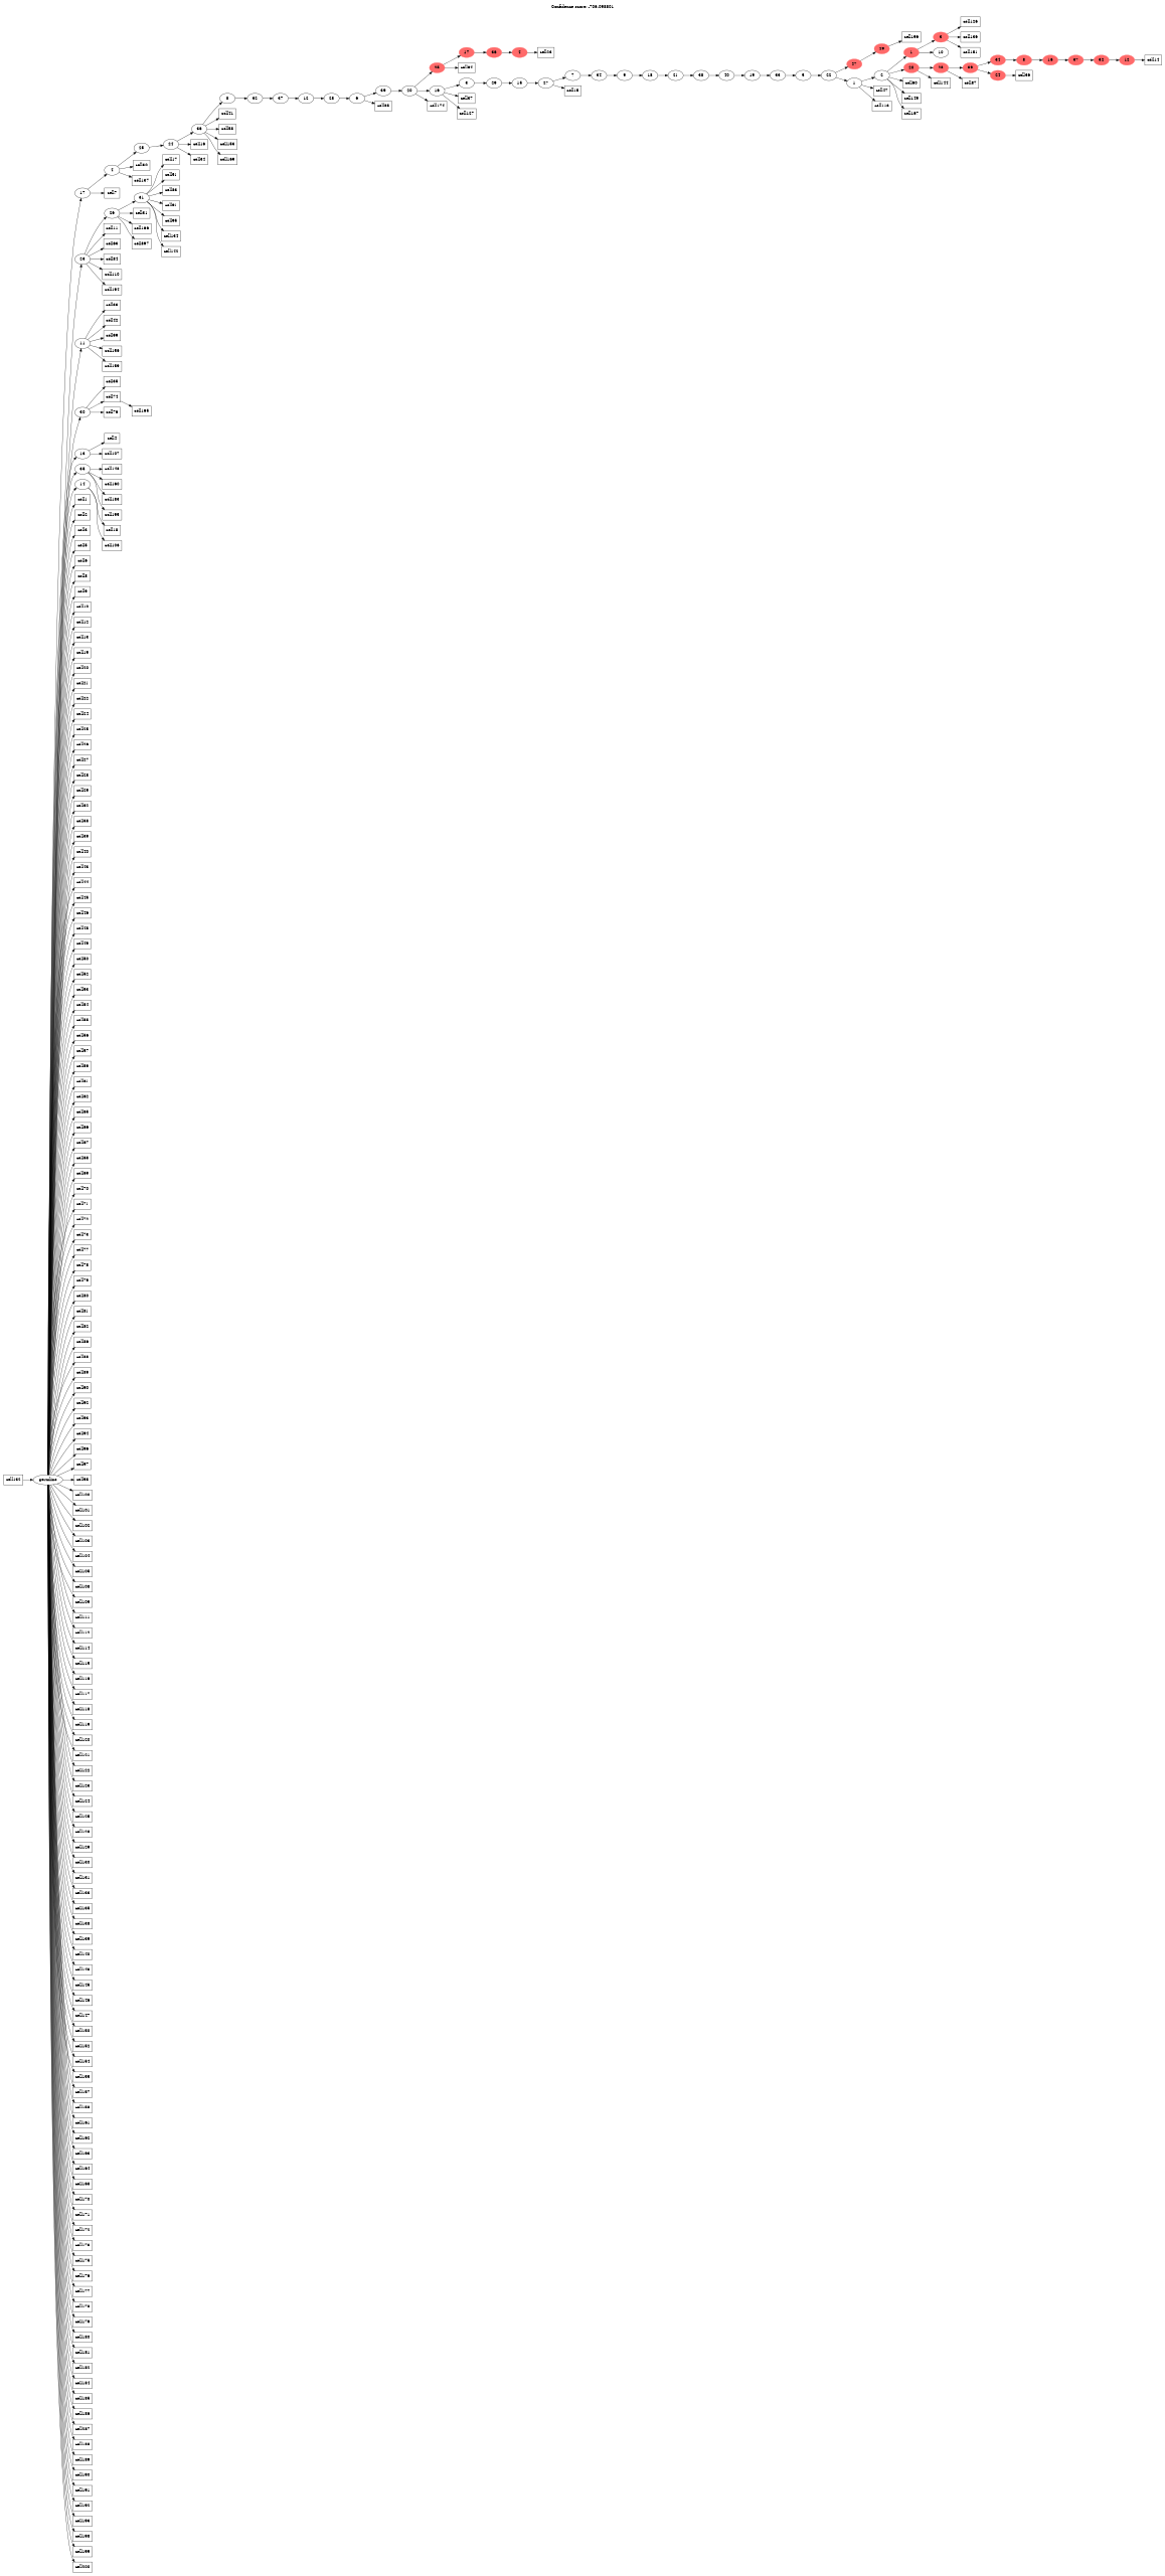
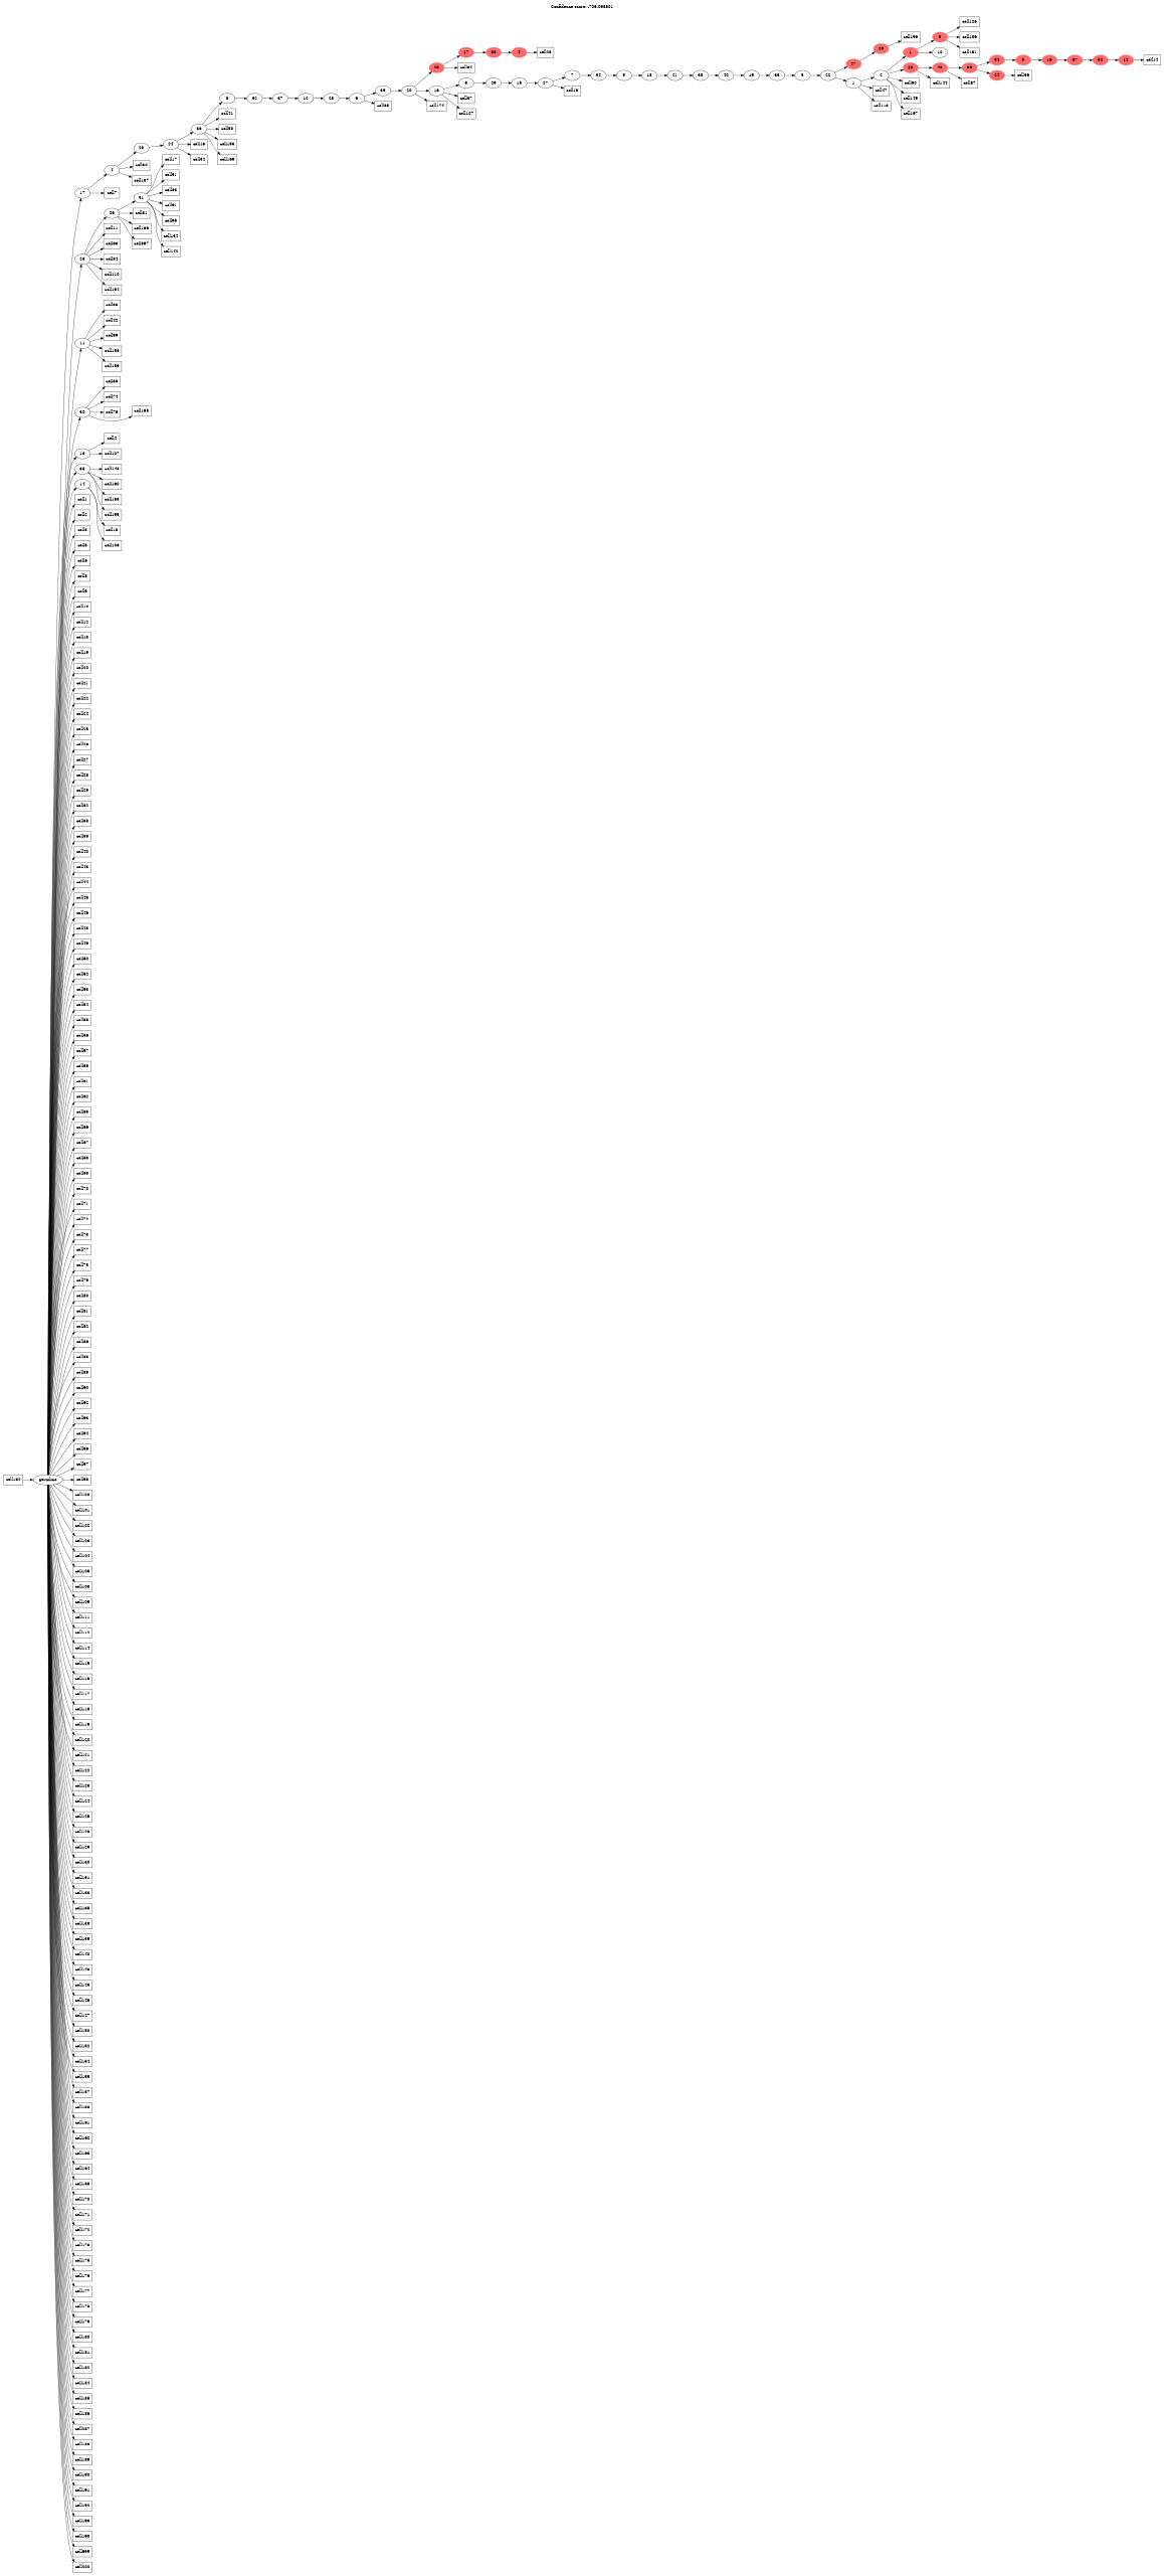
  digraph {
    label="Confidence score: -706.098801"
    labelloc=t
    rankdir=LR
    node [shape=box]
    n1 [color=indianred1 label=36 style=filled shape=""]
    n2 [color=indianred1 label=4 style=filled shape=""]
    cell23
    n4 [color=indianred1 label=17 style=filled shape=""]
    n5 [color=indianred1 label=25 style=filled shape=""]
    cell64
    n7 [color=indianred1 label=27 style=filled shape=""]
    n8 [color=indianred1 label=29 style=filled shape=""]
    cell196
    n10 [color=indianred1 label=1 style=filled shape=""]
    n11 [color=indianred1 label=3 style=filled shape=""]
    n12 [label=10 shape=""]
    cell126
    cell136
    cell151
    n16 [color=indianred1 label=32 style=filled shape=""]
    n17 [color=indianred1 label=12 style=filled shape=""]
    cell14
    n19 [color=indianred1 label=37 style=filled shape=""]
    n20 [color=indianred1 label=16 style=filled shape=""]
    n21 [color=indianred1 label=8 style=filled shape=""]
    n22 [color=indianred1 label=34 style=filled shape=""]
    n23 [color=indianred1 label=39 style=filled shape=""]
    n24 [color=indianred1 label=24 style=filled shape=""]
    cell36
    n26 [color=indianred1 label=28 style=filled shape=""]
    cell87
    n28 [color=indianred1 label=20 style=filled shape=""]
    cell144
    n30 [label=2 shape=""]
    cell60
    cell149
    cell167
    n34 [label=1 shape=""]
    cell47
    cell113
    n37 [label=22 shape=""]
    n38 [label=5 shape=""]
    n39 [label=33 shape=""]
    n40 [label=19 shape=""]
    n41 [label=40 shape=""]
    n42 [label=38 shape=""]
    n43 [label=21 shape=""]
    n44 [label=18 shape=""]
    n45 [label=9 shape=""]
    n46 [label=34 shape=""]
    n47 [label=7 shape=""]
    n48 [label=27 shape=""]
    cell15
    n50 [label=15 shape=""]
    n51 [label=29 shape=""]
    n52 [label=3 shape=""]
    n53 [label=16 shape=""]
    cell37
    cell127
    n56 [label=20 shape=""]
    cell174
    n58 [label=39 shape=""]
    n59 [label=6 shape=""]
    cell85
    n61 [label=28 shape=""]
    n62 [label=12 shape=""]
    n63 [label=37 shape=""]
    n64 [label=32 shape=""]
    n65 [label=8 shape=""]
    n66 [label=36 shape=""]
    cell41
    cell58
    cell153
    cell169
    n71 [label=24 shape=""]
    cell16
    cell34
    n74 [label=25 shape=""]
    n75 [label=4 shape=""]
    cell30
    cell137
    n78 [label=17 shape=""]
    cell7
    n80 [label=26 shape=""]
    n81 [label=31 shape=""]
    cell31
    cell166
    n84 [label=cell897]
    cell17
    cell51
    cell83
    cell91
    cell95
    cell134
    cell142
    n92 [label=23 shape=""]
    cell11
    cell63
    cell84
    cell110
    cell194
    n98 [label=germline shape=""]
    n99 [label=11 shape=""]
    n100 [label=30 shape=""]
    n101 [label=13 shape=""]
    n102 [label=35 shape=""]
    n103 [label=14 shape=""]
    cell1
    cell2
    cell3
    cell5
    cell6
    cell8
    cell9
    cell10
    cell12
    cell13
    cell19
    cell20
    cell21
    cell22
    cell24
    cell25
    cell26
    cell27
    cell28
    cell29
    cell32
    cell38
    cell39
    cell40
    cell43
    cell44
    cell45
    cell46
    cell48
    cell49
    cell50
    cell52
    cell53
    cell54
    cell55
    cell56
    cell57
    cell59
    cell61
    cell62
    cell65
    cell66
    cell67
    cell68
    cell69
    cell70
    cell71
    cell72
    cell73
    cell77
    cell78
    cell79
    cell80
    cell81
    cell82
    cell86
    cell88
    cell89
    cell90
    cell92
    cell93
    cell94
    cell96
    cell97
    cell98
    cell100
    cell101
    cell102
    cell103
    cell104
    cell105
    cell108
    cell109
    cell111
    cell112
    cell114
    cell115
    cell116
    cell117
    cell118
    cell119
    cell120
    cell121
    cell122
    cell123
    cell124
    cell125
    cell128
    cell129
    cell130
    cell131
    cell133
    cell135
    cell138
    cell139
    cell140
    cell143
    cell145
    cell146
    cell147
    cell150
    cell152
    cell154
    cell155
    cell157
    cell158
    cell161
    cell162
    cell163
    cell164
    cell168
    cell170
    cell171
    cell172
    cell173
    cell175
    cell176
    cell177
    cell178
    cell179
    cell180
    cell181
    cell182
    cell184
    cell185
    cell186
    n230 [label=cell287]
    cell188
    cell189
    cell190
    cell191
    cell192
    cell193
    cell198
-   cell199
+   cell199 [label=cell699]
    cell200
    cell33
    cell42
    cell99
    cell156
    cell159
    cell35
    cell74
    cell76
    cell165
    cell4
    cell107
    cell148
    cell160
    cell183
    cell195
    cell18
    cell106
    cell132
    n1 -> n2
    n2 -> cell23
    n4 -> n1
    n5 -> n4
    n5 -> cell64
    n7 -> n8
    n8 -> cell196
    n10 -> n11
    n10 -> n12
    n11 -> cell126
    n11 -> cell136
    n11 -> cell151
    n16 -> n17
    n17 -> cell14
    n19 -> n16
    n20 -> n19
    n21 -> n20
    n22 -> n21
    n23 -> n22
    n23 -> n24
    n24 -> cell36
    n26 -> n23
    n26 -> cell87
    n28 -> n26
    n28 -> cell144
    n30 -> n10
    n30 -> n28
    n30 -> cell60
    n30 -> cell149
    n30 -> cell167
    n34 -> n30
    n34 -> cell47
    n34 -> cell113
    n37 -> n7
    n37 -> n34
    n38 -> n37
    n39 -> n38
    n40 -> n39
    n41 -> n40
    n42 -> n41
    n43 -> n42
    n44 -> n43
    n45 -> n44
    n46 -> n45
    n47 -> n46
    n48 -> n47
    n48 -> cell15
    n50 -> n48
    n51 -> n50
    n52 -> n51
    n53 -> n52
    n53 -> cell37
    n53 -> cell127
    n56 -> n5
    n56 -> n53
    n56 -> cell174
    n58 -> n56
    n59 -> n58
    n59 -> cell85
    n61 -> n59
    n62 -> n61
    n63 -> n62
    n64 -> n63
    n65 -> n64
    n66 -> n65
    n66 -> cell41
    n66 -> cell58
    n66 -> cell153
    n66 -> cell169
    n71 -> n66
    n71 -> cell16
    n71 -> cell34
    n74 -> n71
    n75 -> n74
    n75 -> cell30
    n75 -> cell137
    n78 -> n75
    n78 -> cell7
    n80 -> n81
    n80 -> cell31
    n80 -> cell166
    n80 -> n84
    n81 -> cell17
    n81 -> cell51
    n81 -> cell83
    n81 -> cell91
    n81 -> cell95
    n81 -> cell134
    n81 -> cell142
    n92 -> n80
    n92 -> cell11
    n92 -> cell63
    n92 -> cell84
    n92 -> cell110
    n92 -> cell194
    n98 -> n78
    n98 -> n92
    n98 -> n99
    n98 -> n100
    n98 -> n101
    n98 -> n102
    n98 -> n103
    n98 -> cell1
    n98 -> cell2
    n98 -> cell3
    n98 -> cell5
    n98 -> cell6
    n98 -> cell8
    n98 -> cell9
    n98 -> cell10
    n98 -> cell12
    n98 -> cell13
    n98 -> cell19
    n98 -> cell20
    n98 -> cell21
    n98 -> cell22
    n98 -> cell24
    n98 -> cell25
    n98 -> cell26
    n98 -> cell27
    n98 -> cell28
    n98 -> cell29
    n98 -> cell32
    n98 -> cell38
    n98 -> cell39
    n98 -> cell40
    n98 -> cell43
    n98 -> cell44
    n98 -> cell45
    n98 -> cell46
    n98 -> cell48
    n98 -> cell49
    n98 -> cell50
    n98 -> cell52
    n98 -> cell53
    n98 -> cell54
    n98 -> cell55
    n98 -> cell56
    n98 -> cell57
    n98 -> cell59
    n98 -> cell61
    n98 -> cell62
    n98 -> cell65
    n98 -> cell66
    n98 -> cell67
    n98 -> cell68
    n98 -> cell69
    n98 -> cell70
    n98 -> cell71
    n98 -> cell72
    n98 -> cell73
    n98 -> cell77
    n98 -> cell78
    n98 -> cell79
    n98 -> cell80
    n98 -> cell81
    n98 -> cell82
    n98 -> cell86
    n98 -> cell88
    n98 -> cell89
    n98 -> cell90
    n98 -> cell92
    n98 -> cell93
    n98 -> cell94
    n98 -> cell96
    n98 -> cell97
    n98 -> cell98
    n98 -> cell100
    n98 -> cell101
    n98 -> cell102
    n98 -> cell103
    n98 -> cell104
    n98 -> cell105
    n98 -> cell108
    n98 -> cell109
    n98 -> cell111
    n98 -> cell112
    n98 -> cell114
    n98 -> cell115
    n98 -> cell116
    n98 -> cell117
    n98 -> cell118
    n98 -> cell119
    n98 -> cell120
    n98 -> cell121
    n98 -> cell122
    n98 -> cell123
    n98 -> cell124
    n98 -> cell125
    n98 -> cell128
    n98 -> cell129
    n98 -> cell130
    n98 -> cell131
    n98 -> cell133
    n98 -> cell135
    n98 -> cell138
    n98 -> cell139
    n98 -> cell140
    n98 -> cell143
    n98 -> cell145
    n98 -> cell146
    n98 -> cell147
    n98 -> cell150
    n98 -> cell152
    n98 -> cell154
    n98 -> cell155
    n98 -> cell157
    n98 -> cell158
    n98 -> cell161
    n98 -> cell162
    n98 -> cell163
    n98 -> cell164
    n98 -> cell168
    n98 -> cell170
    n98 -> cell171
    n98 -> cell172
    n98 -> cell173
    n98 -> cell175
    n98 -> cell176
    n98 -> cell177
    n98 -> cell178
    n98 -> cell179
    n98 -> cell180
    n98 -> cell181
    n98 -> cell182
    n98 -> cell184
    n98 -> cell185
    n98 -> cell186
    n98 -> n230
    n98 -> cell188
    n98 -> cell189
    n98 -> cell190
    n98 -> cell191
    n98 -> cell192
    n98 -> cell193
    n98 -> cell198
    n98 -> cell199
    n98 -> cell200
    n99 -> cell33
    n99 -> cell42
    n99 -> cell99
    n99 -> cell156
    n99 -> cell159
    n100 -> cell35
    n100 -> cell74
    n100 -> cell76
-   cell74 -> cell165
+   n100 -> cell165
    n101 -> cell4
    n101 -> cell107
    n102 -> cell148
    n102 -> cell160
    n102 -> cell183
    n102 -> cell195
    n103 -> cell18
    n103 -> cell106
    cell132 -> n98
  }
